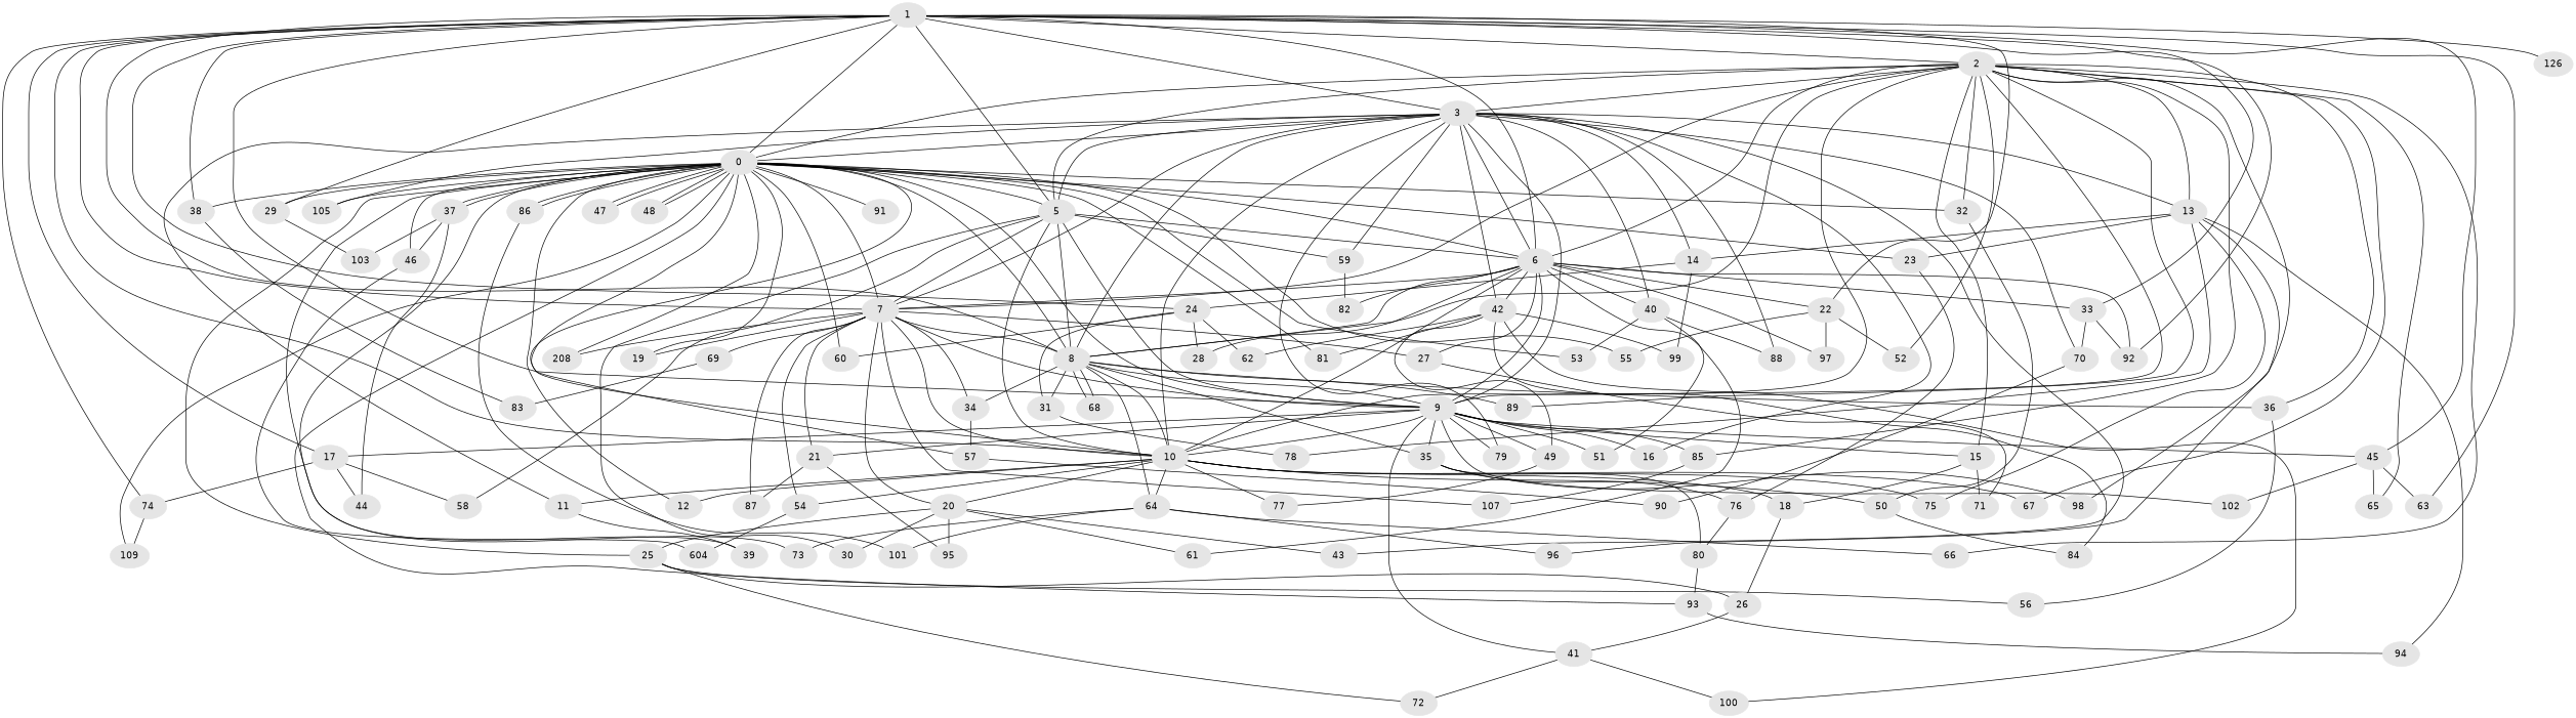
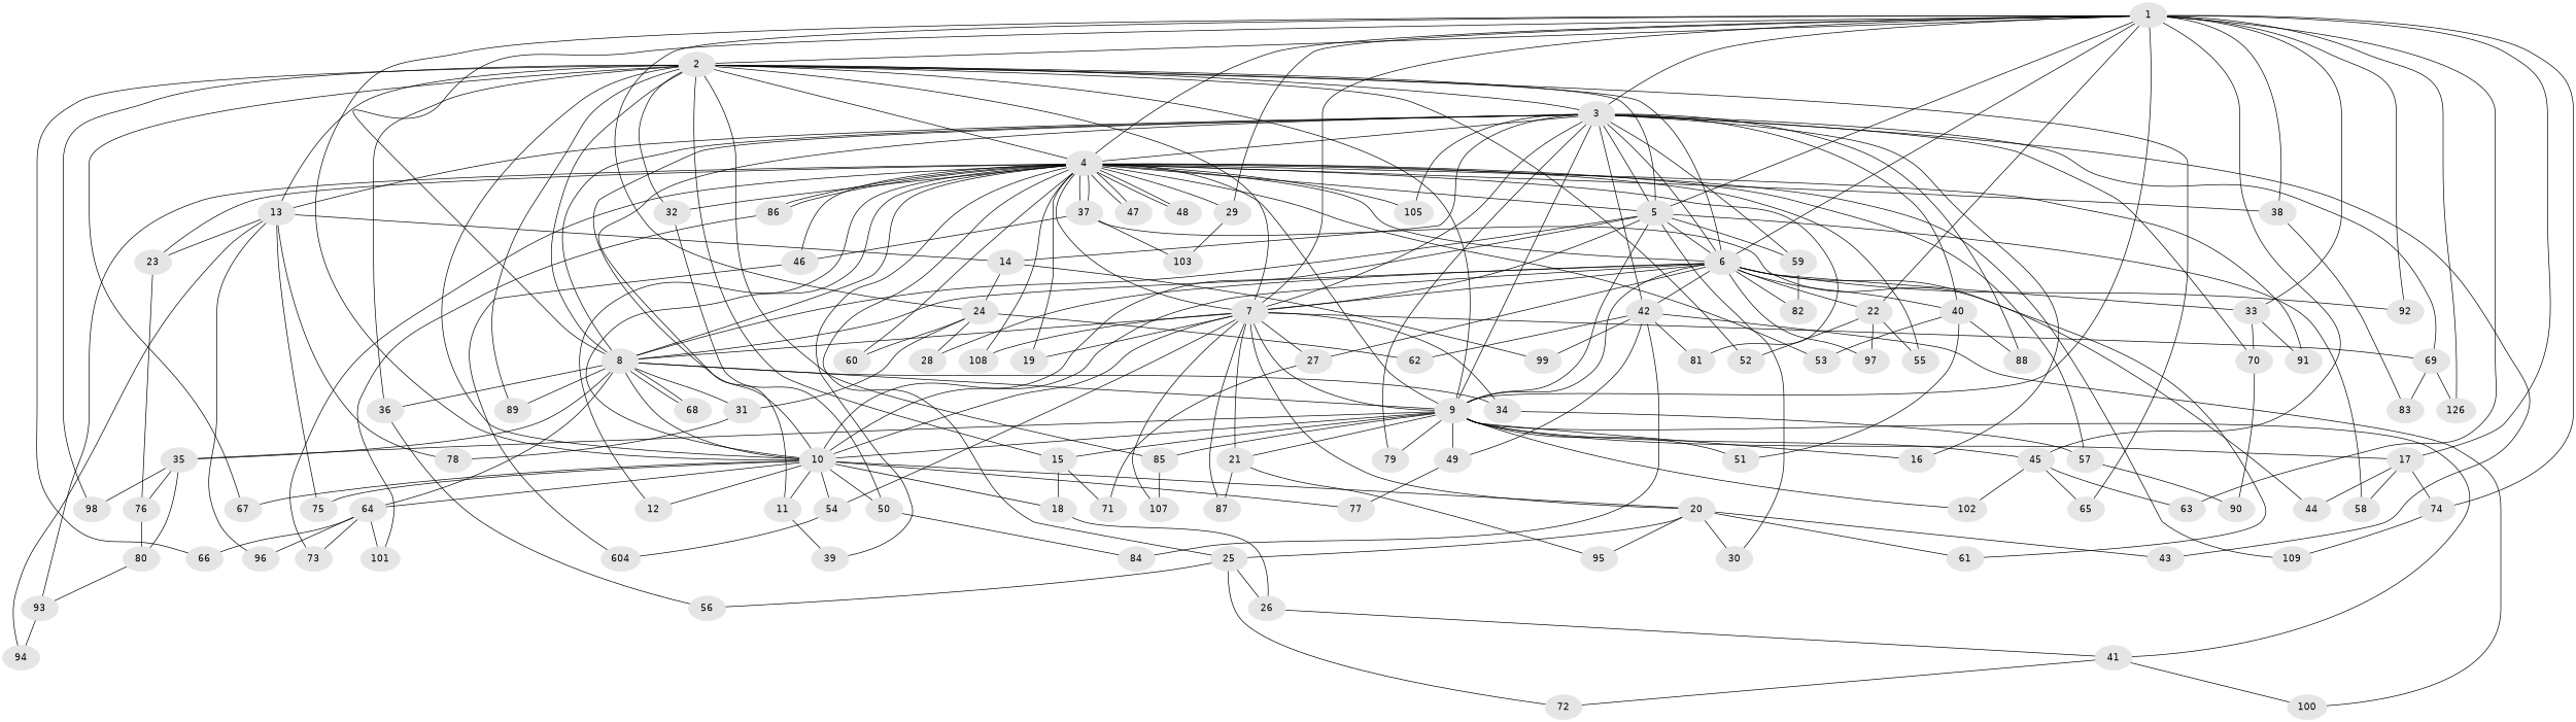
  graph {
    fontname="DejaVu Sans"
    node [color=gray90 fontname="DejaVu Sans" style=filled]
    edge [fontname="DejaVu Sans"]
    1
    2
    3
-   4 [label=0]
+   4
    5
    6
    7
    8
    9
    10
    17
    22
    24
    29
    33
    38
    45
    63
    74
    92
    n21 [label=126]
    13
    15
    32
    36
    52
    65
    66
    67
    85
    89
    98
    11
    14
    16
    40
    42
    43
    59
    69
    70
    79
    88
    105
    12
    19
    23
    25
    37
    39
    46
    47
    48
    53
    55
    57
    60
    73
    81
    86
    91
    93
-   108 [label=208]
+   108
    109
    30
    58
    27
    28
    61
    82
    97
    20
    21
    34
    54
    87
    107
    31
    35
    64
    68
    41
    49
    51
    102
    18
    50
    75
    77
    44
    62
    103
    83
    78
    94
    96
    71
    56
    99
    100
    84
    90
    76
    26
    72
    n106 [label=604]
    101
    95
    80
    1 -- 2
    1 -- 3
    1 -- 4
    1 -- 5
    1 -- 6
    1 -- 7
    1 -- 8
    1 -- 9
    1 -- 10
    1 -- 17
    1 -- 22
    1 -- 24
    1 -- 29
    1 -- 33
    1 -- 38
    1 -- 45
    1 -- 63
    1 -- 74
    1 -- 92
    1 -- n21
    2 -- 3
    2 -- 4
    2 -- 5
    2 -- 6
    2 -- 7
    2 -- 8
    2 -- 9
    2 -- 10
    2 -- 13
    2 -- 15
    2 -- 32
    2 -- 36
    2 -- 52
    2 -- 65
    2 -- 66
    2 -- 67
    2 -- 85
    2 -- 89
    2 -- 98
    3 -- 4
    3 -- 5
    3 -- 6
    3 -- 7
    3 -- 8
    3 -- 9
    3 -- 10
    3 -- 13
    3 -- 11
    3 -- 14
    3 -- 16
    3 -- 40
    3 -- 42
    3 -- 43
    3 -- 59
+   3 -- 69
    3 -- 70
    3 -- 79
    3 -- 88
    3 -- 105
    4 -- 5
    4 -- 6
    4 -- 7
    4 -- 8
    4 -- 9
    4 -- 10
    4 -- 29
    4 -- 38
    4 -- 32
    4 -- 105
    4 -- 12
    4 -- 19
    4 -- 23
    4 -- 25
    4 -- 37
    4 -- 37
    4 -- 39
    4 -- 46
    4 -- 47
    4 -- 47
    4 -- 48
    4 -- 48
    4 -- 53
    4 -- 55
    4 -- 57
    4 -- 60
    4 -- 73
    4 -- 81
    4 -- 86
    4 -- 86
    4 -- 91
    4 -- 93
    4 -- 108
    4 -- 109
    5 -- 6
    5 -- 7
    5 -- 8
    5 -- 9
    5 -- 10
    5 -- 59
    5 -- 30
    5 -- 58
    6 -- 7
    6 -- 8
    6 -- 9
    6 -- 10
    6 -- 22
    6 -- 33
    6 -- 92
    6 -- 40
    6 -- 42
    6 -- 27
    6 -- 28
    6 -- 61
    6 -- 82
    6 -- 97
    7 -- 8
    7 -- 9
    7 -- 10
    7 -- 69
    7 -- 19
    7 -- 108
    7 -- 27
    7 -- 20
    7 -- 21
    7 -- 34
    7 -- 54
    7 -- 87
    7 -- 107
    8 -- 9
    8 -- 10
    8 -- 36
    8 -- 89
    8 -- 34
    8 -- 31
    8 -- 35
    8 -- 64
    8 -- 68
    8 -- 68
    9 -- 10
    9 -- 17
    9 -- 45
    9 -- 15
    9 -- 85
    9 -- 16
    9 -- 79
    9 -- 21
    9 -- 35
    9 -- 41
    9 -- 49
    9 -- 51
    9 -- 102
    10 -- 67
    10 -- 11
    10 -- 12
    10 -- 20
    10 -- 54
    10 -- 64
    10 -- 18
    10 -- 50
    10 -- 75
    10 -- 77
    17 -- 74
    17 -- 58
    17 -- 44
    22 -- 52
    22 -- 55
    22 -- 97
    24 -- 60
    24 -- 28
    24 -- 31
    24 -- 62
    29 -- 103
    33 -- 70
-   33 -- 92
+   33 -- 91
    38 -- 83
    45 -- 63
    45 -- 65
    45 -- 102
    74 -- 109
    13 -- 14
    13 -- 23
    13 -- 75
    13 -- 78
    13 -- 94
    13 -- 96
    15 -- 18
    15 -- 71
    32 -- 50
    36 -- 56
    85 -- 107
    11 -- 39
    14 -- 24
    14 -- 99
    40 -- 88
    40 -- 53
    40 -- 51
    42 -- 81
    42 -- 49
    42 -- 62
    42 -- 99
    42 -- 100
    42 -- 84
    59 -- 82
+   69 -- n21
    69 -- 83
    70 -- 90
    23 -- 76
    25 -- 56
    25 -- 26
    25 -- 72
    37 -- 46
    37 -- 44
    37 -- 103
    46 -- n106
    57 -- 90
    86 -- 101
    93 -- 94
    27 -- 71
    20 -- 43
    20 -- 25
    20 -- 30
    20 -- 61
    20 -- 95
    21 -- 87
    21 -- 95
    34 -- 57
    54 -- n106
    31 -- 78
    35 -- 98
    35 -- 76
    35 -- 80
    64 -- 66
    64 -- 73
    64 -- 96
    64 -- 101
    41 -- 100
    41 -- 72
    49 -- 77
    18 -- 26
    50 -- 84
    76 -- 80
    26 -- 41
    80 -- 93
  }
